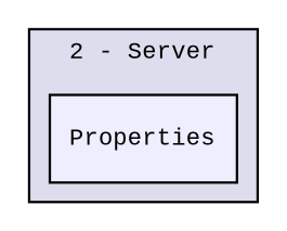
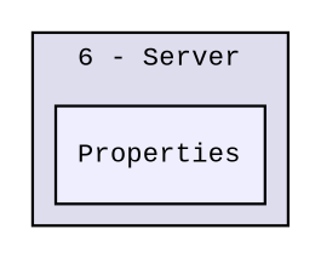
  digraph {
    compound=true
    fontname="Liberation Mono"
    n1 [fillcolor="#eeeeff" fontname="Liberation Mono" fontsize=10 label=Properties pencolor=black shape=box style=filled]
    subgraph cluster_1 {
      bgcolor="#ddddee"
      fontsize=10
-     label="2 - Server"
+     label="6 - Server"
      pencolor=black
      n1
    }
  }
